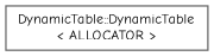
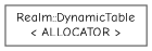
  digraph {
    rankdir=LR
    fontname="Comic Neue"
-   n1 [color=grey40 fillcolor=white fontname="Comic Neue" fontsize=10 height=0.2 label="DynamicTable::DynamicTable\l\< ALLOCATOR \>" shape=box style=filled width=0.4]
+   n1 [color=grey40 fillcolor=white fontname="Comic Neue" fontsize=10 height=0.2 label="Realm::DynamicTable\l\< ALLOCATOR \>" shape=box style=filled width=0.4]
  }
